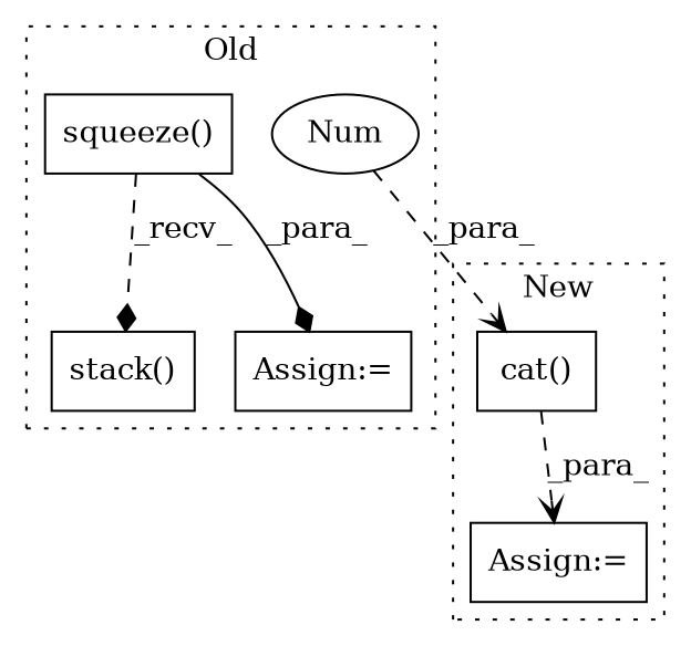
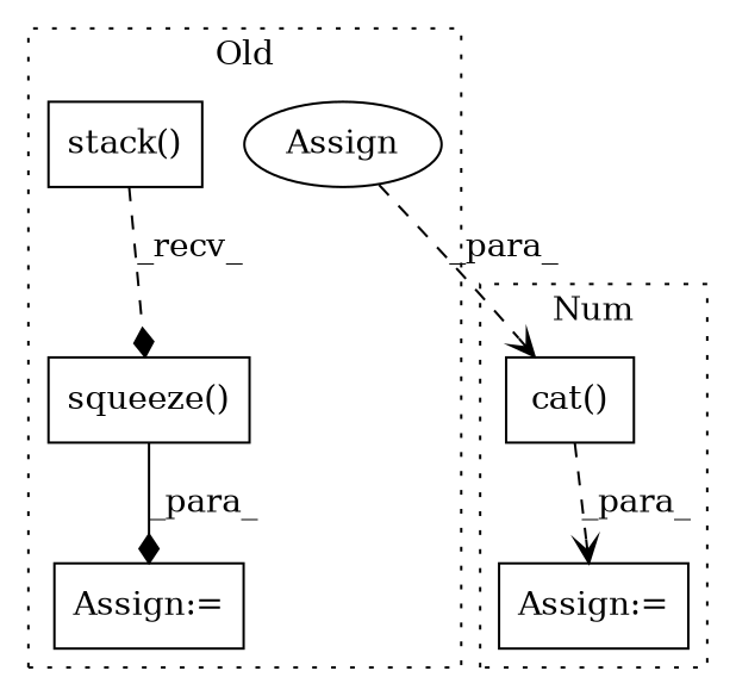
  digraph {
    fontname="DejaVu Serif"
    node [a=75 fontname="DejaVu Serif" l=3 shape=box]
    edge [arrowhead=diamond fontname="DejaVu Serif" style=dashed]
    n1 [l="12,1" label="stack()" s="7500,7523"]
    n2 [l="49,1" label="squeeze()" s="7500,7550"]
-   n3 [a=76 l=1 label=Num s=7549 shape=ellipse]
+   n3 [a=76 l=1 label=Assign s=7549 shape=ellipse]
    n4 [a=68 label="Assign:=" s=7497]
    n5 [l="10,8" label="cat()" s="7179,7200"]
    n6 [a=68 label="Assign:=" s=7176]
    subgraph cluster_1 {
      label=Old
      style=dotted
      n1
      n2
      n3
      n4
    }
    subgraph cluster_2 {
-     label=New
+     label=Num
      style=dotted
      n5
      n6
    }
-   n2 -> n1 [label=_recv_]
+   n1 -> n2 [label=_recv_]
    n2 -> n4 [label=_para_ style=solid]
    n3 -> n5 [arrowhead=vee label=_para_]
    n5 -> n6 [arrowhead=vee label=_para_]
  }
